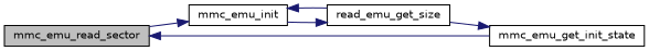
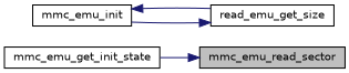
  digraph {
    rankdir=LR
    node [color=black fillcolor=white fontname=Helvetica fontsize=10 shape=record style=filled]
    edge [color=midnightblue fontname=Helvetica fontsize=10 labelfontname=Helvetica labelfontsize=10 style=solid]
    n1 [fillcolor=grey75 fontcolor=black height=0.2 label=mmc_emu_read_sector width=0.4]
    n2 [height=0.2 label=mmc_emu_init width=0.4]
    n3 [height=0.2 label=mmc_emu_get_init_state width=0.4]
    n4 [height=0.2 label=read_emu_get_size width=0.4]
-   n1 -> n2
    n2 -> n4
    n3 -> n1
    n4 -> n2
-   n4 -> n3
  }
